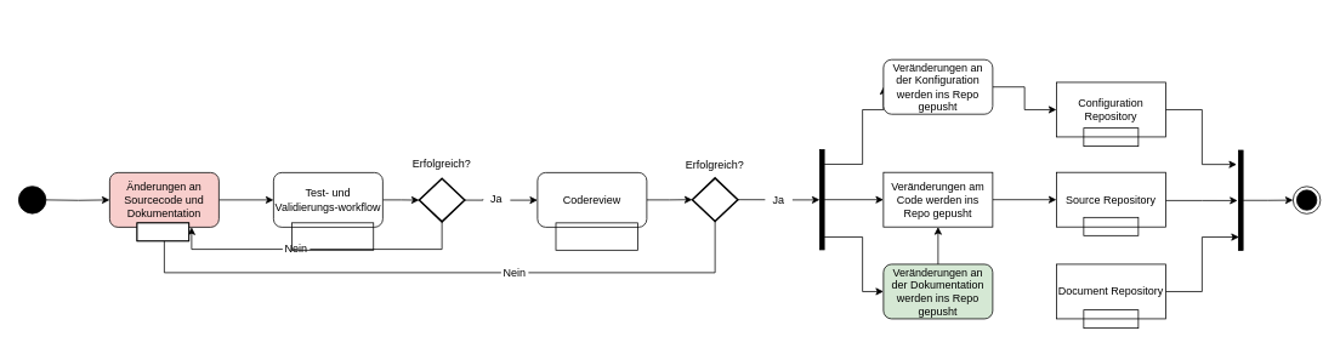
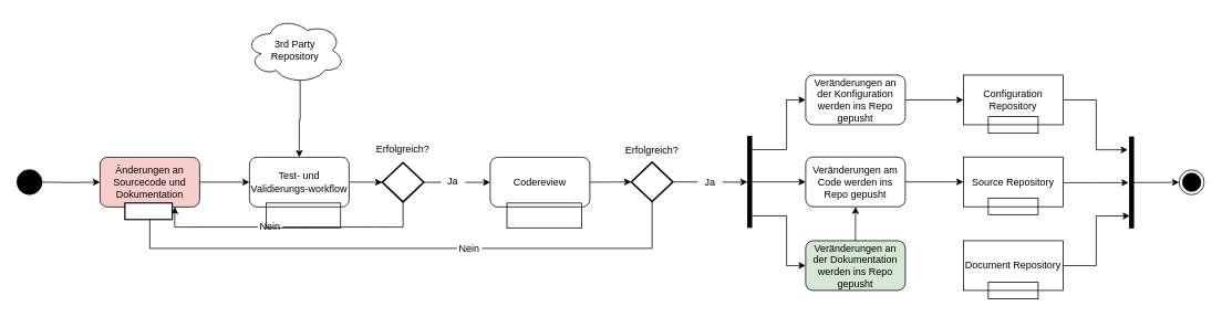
  <mxCell id="0" />
  <mxCell id="1" style="locked=1;" parent="0" />
+ <mxCell id="2" style="edgeStyle=orthogonalEdgeStyle;rounded=0;orthogonalLoop=1;jettySize=auto;html=1;exitX=0.55;exitY=0.95;exitDx=0;exitDy=0;exitPerimeter=0;" edge="1" parent="1" source="45" target="16"><mxGeometry relative="1" as="geometry"><mxPoint x="360" y="40" as="sourcePoint" /></mxGeometry></mxCell>
  <mxCell id="3" style="edgeStyle=orthogonalEdgeStyle;rounded=0;orthogonalLoop=1;jettySize=auto;html=1;" edge="1" parent="1" source="4"><mxGeometry relative="1" as="geometry"><mxPoint x="1358" y="180" as="targetPoint" /><Array as="points"><mxPoint x="1320" y="119" /><mxPoint x="1320" y="180" /><mxPoint x="1358" y="180" /></Array></mxGeometry></mxCell>
  <mxCell id="4" value="Configuration &lt;span&gt;Repository&lt;/span&gt;" style="rounded=0;whiteSpace=wrap;html=1;" vertex="1" parent="1"><mxGeometry x="1160" y="89.75" width="120" height="60" as="geometry" /></mxCell>
  <mxCell id="5" style="edgeStyle=orthogonalEdgeStyle;rounded=0;orthogonalLoop=1;jettySize=auto;html=1;entryX=-0.2;entryY=0.502;entryDx=0;entryDy=0;entryPerimeter=0;" edge="1" parent="1" source="6" target="47"><mxGeometry relative="1" as="geometry"><Array as="points"><mxPoint x="1320" y="219" /></Array></mxGeometry></mxCell>
  <mxCell id="6" value="Source &lt;span&gt;Repository&lt;/span&gt;" style="rounded=0;whiteSpace=wrap;html=1;" vertex="1" parent="1"><mxGeometry x="1160" y="188.75" width="120" height="60" as="geometry" /></mxCell>
  <mxCell id="7" value="" style="ellipse;fillColor=strokeColor;container=0;" vertex="1" parent="1"><mxGeometry x="20" y="204" width="30" height="30" as="geometry" /></mxCell>
  <mxCell id="8" value="" style="edgeStyle=orthogonalEdgeStyle;rounded=0;orthogonalLoop=1;jettySize=auto;html=1;entryX=0;entryY=0.5;entryDx=0;entryDy=0;" edge="1" parent="1" target="10"><mxGeometry relative="1" as="geometry"><mxPoint x="50" y="219" as="sourcePoint" /></mxGeometry></mxCell>
  <mxCell id="9" value="" style="edgeStyle=orthogonalEdgeStyle;rounded=0;orthogonalLoop=1;jettySize=auto;html=1;entryX=0;entryY=0.5;entryDx=0;entryDy=0;" edge="1" parent="1" source="10" target="16"><mxGeometry relative="1" as="geometry"><mxPoint x="300" y="219" as="targetPoint" /></mxGeometry></mxCell>
  <mxCell id="10" value="Änderungen an Sourcecode und Dokumentation" style="rounded=1;whiteSpace=wrap;html=1;fillColor=#f8cecc;" vertex="1" parent="1"><mxGeometry x="120" y="189" width="120" height="60" as="geometry" /></mxCell>
  <mxCell id="11" style="edgeStyle=orthogonalEdgeStyle;rounded=0;orthogonalLoop=1;jettySize=auto;html=1;entryX=0.114;entryY=0.867;entryDx=0;entryDy=0;entryPerimeter=0;" edge="1" parent="1" source="12" target="47"><mxGeometry relative="1" as="geometry"><Array as="points"><mxPoint x="1320" y="319" /><mxPoint x="1320" y="260" /></Array></mxGeometry></mxCell>
  <mxCell id="12" value="&lt;span&gt;&lt;span class=&quot;hcV4Re nkGKTb&quot;&gt;Document Repository&lt;/span&gt;&lt;/span&gt;" style="rounded=0;whiteSpace=wrap;html=1;" vertex="1" parent="1"><mxGeometry x="1160" y="289.75" width="120" height="60" as="geometry" /></mxCell>
  <mxCell id="13" style="edgeStyle=orthogonalEdgeStyle;rounded=0;orthogonalLoop=1;jettySize=auto;html=1;exitX=1;exitY=0.5;exitDx=0;exitDy=0;entryX=0;entryY=0.5;entryDx=0;entryDy=0;entryPerimeter=0;" edge="1" parent="1" source="14" target="18"><mxGeometry relative="1" as="geometry"><mxPoint x="810" y="320" as="targetPoint" /></mxGeometry></mxCell>
  <mxCell id="14" value="Codereview" style="rounded=1;whiteSpace=wrap;html=1;" vertex="1" parent="1"><mxGeometry x="590" y="189" width="120" height="60" as="geometry" /></mxCell>
  <mxCell id="15" style="edgeStyle=orthogonalEdgeStyle;rounded=0;orthogonalLoop=1;jettySize=auto;html=1;exitX=1;exitY=0.5;exitDx=0;exitDy=0;entryX=0;entryY=0.5;entryDx=0;entryDy=0;entryPerimeter=0;" edge="1" parent="1" source="16" target="20"><mxGeometry relative="1" as="geometry" /></mxCell>
  <mxCell id="16" value="Test- und Validierungs-workflow" style="rounded=1;whiteSpace=wrap;html=1;" vertex="1" parent="1"><mxGeometry x="300" y="189" width="120" height="60" as="geometry" /></mxCell>
  <mxCell id="17" value="" style="group" vertex="1" connectable="0" parent="1"><mxGeometry x="760" y="195" width="90" height="77.5" as="geometry" /></mxCell>
  <mxCell id="18" value="" style="strokeWidth=2;html=1;shape=mxgraph.flowchart.decision;whiteSpace=wrap;" vertex="1" parent="17"><mxGeometry width="50" height="47.5" as="geometry" /></mxCell>
  <mxCell id="19" value="" style="group" vertex="1" connectable="0" parent="1"><mxGeometry x="440" y="195.5" width="90" height="77.5" as="geometry" /></mxCell>
  <mxCell id="20" value="" style="strokeWidth=2;html=1;shape=mxgraph.flowchart.decision;whiteSpace=wrap;" vertex="1" parent="19"><mxGeometry x="20" width="50" height="47.5" as="geometry" /></mxCell>
  <mxCell id="21" value="" style="edgeStyle=orthogonalEdgeStyle;rounded=0;orthogonalLoop=1;jettySize=auto;html=1;" edge="1" parent="1"><mxGeometry relative="1" as="geometry"><mxPoint x="560" y="219.306" as="sourcePoint" /><mxPoint x="590" y="220" as="targetPoint" /></mxGeometry></mxCell>
  <mxCell id="22" value="Ja" style="text;html=1;strokeColor=none;fillColor=none;align=center;verticalAlign=middle;whiteSpace=wrap;rounded=0;" vertex="1" parent="1"><mxGeometry x="530" y="203.25" width="30" height="30" as="geometry" /></mxCell>
  <mxCell id="23" value="" style="edgeStyle=orthogonalEdgeStyle;rounded=0;orthogonalLoop=1;jettySize=auto;html=1;exitX=1;exitY=0.5;exitDx=0;exitDy=0;exitPerimeter=0;endArrow=none;" edge="1" parent="1" source="20" target="22"><mxGeometry relative="1" as="geometry"><mxPoint x="510" y="219.25" as="sourcePoint" /><mxPoint x="710" y="219" as="targetPoint" /><Array as="points" /></mxGeometry></mxCell>
  <mxCell id="24" value="" style="edgeStyle=orthogonalEdgeStyle;rounded=0;orthogonalLoop=1;jettySize=auto;html=1;" edge="1" parent="1" source="25" target="6"><mxGeometry relative="1" as="geometry" /></mxCell>
- <mxCell id="25" value="Veränderungen am Code werden ins Repo gepusht" style="whiteSpace=wrap;html=1;rounded=0;" vertex="1" parent="1"><mxGeometry x="970" y="188.75" width="120" height="60" as="geometry" /></mxCell>
+ <mxCell id="25" value="Veränderungen am Code werden ins Repo gepusht" style="rounded=1;whiteSpace=wrap;html=1;" vertex="1" parent="1"><mxGeometry x="970" y="188.75" width="120" height="60" as="geometry" /></mxCell>
  <mxCell id="26" value="" style="edgeStyle=orthogonalEdgeStyle;rounded=0;orthogonalLoop=1;jettySize=auto;html=1;" edge="1" parent="1" source="27" target="25"><mxGeometry relative="1" as="geometry" /></mxCell>
  <mxCell id="27" value="Veränderungen an der Dokumentation werden ins Repo gepusht" style="rounded=1;whiteSpace=wrap;html=1;fillColor=#d5e8d4;" vertex="1" parent="1"><mxGeometry x="970" y="289.75" width="120" height="60" as="geometry" /></mxCell>
  <mxCell id="28" style="edgeStyle=orthogonalEdgeStyle;rounded=0;orthogonalLoop=1;jettySize=auto;html=1;entryX=0;entryY=0.5;entryDx=0;entryDy=0;" edge="1" parent="1" source="31" target="27"><mxGeometry relative="1" as="geometry"><Array as="points"><mxPoint x="947" y="259.75" /><mxPoint x="947" y="319.75" /></Array></mxGeometry></mxCell>
  <mxCell id="29" value="" style="edgeStyle=orthogonalEdgeStyle;rounded=0;orthogonalLoop=1;jettySize=auto;html=1;" edge="1" parent="1" source="31" target="25"><mxGeometry relative="1" as="geometry" /></mxCell>
  <mxCell id="30" style="edgeStyle=orthogonalEdgeStyle;rounded=0;orthogonalLoop=1;jettySize=auto;html=1;entryX=0;entryY=0.5;entryDx=0;entryDy=0;" edge="1" parent="1" source="31" target="33"><mxGeometry relative="1" as="geometry"><Array as="points"><mxPoint x="947" y="179.75" /><mxPoint x="947" y="119.75" /></Array></mxGeometry></mxCell>
  <mxCell id="31" value="" style="html=1;points=[];perimeter=orthogonalPerimeter;fillColor=strokeColor;" vertex="1" parent="1"><mxGeometry x="900" y="163.75" width="5" height="110" as="geometry" /></mxCell>
  <mxCell id="32" value="" style="edgeStyle=orthogonalEdgeStyle;rounded=0;orthogonalLoop=1;jettySize=auto;html=1;" edge="1" parent="1" source="33" target="4"><mxGeometry relative="1" as="geometry" /></mxCell>
- <mxCell id="33" value="Veränderungen an der Konfiguration werden ins Repo gepusht" style="rounded=1;whiteSpace=wrap;html=1;" vertex="1" parent="1"><mxGeometry x="970" y="64.75" width="120" height="60" as="geometry" /></mxCell>
+ <mxCell id="33" value="Veränderungen an der Konfiguration werden ins Repo gepusht" style="rounded=1;whiteSpace=wrap;html=1;" vertex="1" parent="1"><mxGeometry x="970" y="89.75" width="120" height="60" as="geometry" /></mxCell>
  <mxCell id="34" value="" style="edgeStyle=orthogonalEdgeStyle;rounded=0;orthogonalLoop=1;jettySize=auto;html=1;" edge="1" parent="1" source="35" target="31"><mxGeometry relative="1" as="geometry" /></mxCell>
  <mxCell id="35" value="Ja" style="text;html=1;strokeColor=none;fillColor=none;align=center;verticalAlign=middle;whiteSpace=wrap;rounded=0;" vertex="1" parent="1"><mxGeometry x="840" y="204" width="30" height="30" as="geometry" /></mxCell>
  <mxCell id="36" value="" style="edgeStyle=orthogonalEdgeStyle;rounded=0;orthogonalLoop=1;jettySize=auto;html=1;exitX=1;exitY=0.5;exitDx=0;exitDy=0;exitPerimeter=0;entryX=0;entryY=0.5;entryDx=0;entryDy=0;endArrow=none;" edge="1" parent="1" source="18" target="35"><mxGeometry relative="1" as="geometry"><mxPoint x="810" y="218.75" as="sourcePoint" /><mxPoint x="1006.365" y="218.51" as="targetPoint" /></mxGeometry></mxCell>
  <mxCell id="37" value="Erfolgreich?" style="text;html=1;strokeColor=none;fillColor=none;align=center;verticalAlign=middle;whiteSpace=wrap;rounded=0;" vertex="1" parent="1"><mxGeometry x="440" y="164.5" width="90" height="30" as="geometry" /></mxCell>
  <mxCell id="38" value="Erfolgreich?" style="text;html=1;strokeColor=none;fillColor=none;align=center;verticalAlign=middle;whiteSpace=wrap;rounded=0;" vertex="1" parent="1"><mxGeometry x="740" y="165.5" width="90" height="30" as="geometry" /></mxCell>
  <mxCell id="39" style="edgeStyle=orthogonalEdgeStyle;rounded=0;orthogonalLoop=1;jettySize=auto;html=1;entryX=0.75;entryY=1;entryDx=0;entryDy=0;startArrow=none;exitX=0;exitY=0.5;exitDx=0;exitDy=0;" edge="1" parent="1" source="43" target="10"><mxGeometry relative="1" as="geometry"><mxPoint x="300" y="308" as="sourcePoint" /></mxGeometry></mxCell>
  <mxCell id="40" style="edgeStyle=orthogonalEdgeStyle;rounded=0;orthogonalLoop=1;jettySize=auto;html=1;exitX=0;exitY=0.5;exitDx=0;exitDy=0;entryX=0.5;entryY=1;entryDx=0;entryDy=0;startArrow=none;" edge="1" parent="1" source="41" target="10"><mxGeometry relative="1" as="geometry"><Array as="points"><mxPoint x="180" y="299" /></Array></mxGeometry></mxCell>
  <mxCell id="41" value="Nein" style="text;html=1;strokeColor=none;fillColor=none;align=center;verticalAlign=middle;whiteSpace=wrap;rounded=0;" vertex="1" parent="1"><mxGeometry x="550" y="284" width="30" height="30" as="geometry" /></mxCell>
  <mxCell id="42" value="" style="edgeStyle=orthogonalEdgeStyle;rounded=0;orthogonalLoop=1;jettySize=auto;html=1;exitX=0.5;exitY=1;exitDx=0;exitDy=0;exitPerimeter=0;entryX=1;entryY=0.5;entryDx=0;entryDy=0;endArrow=none;" edge="1" parent="1" source="18" target="41"><mxGeometry relative="1" as="geometry"><mxPoint x="845" y="242.5" as="sourcePoint" /><mxPoint x="120" y="249" as="targetPoint" /><Array as="points"><mxPoint x="785" y="299" /></Array></mxGeometry></mxCell>
  <mxCell id="43" value="Nein" style="text;html=1;strokeColor=none;fillColor=none;align=center;verticalAlign=middle;whiteSpace=wrap;rounded=0;" vertex="1" parent="1"><mxGeometry x="310" y="258.25" width="30" height="30" as="geometry" /></mxCell>
  <mxCell id="44" value="" style="edgeStyle=orthogonalEdgeStyle;rounded=0;orthogonalLoop=1;jettySize=auto;html=1;exitX=0.5;exitY=1;exitDx=0;exitDy=0;exitPerimeter=0;entryX=1;entryY=0.5;entryDx=0;entryDy=0;endArrow=none;" edge="1" parent="1" source="20" target="43"><mxGeometry relative="1" as="geometry"><mxPoint x="485" y="242" as="sourcePoint" /><mxPoint x="150" y="249" as="targetPoint" /></mxGeometry></mxCell>
+ <mxCell id="45" value="&lt;div&gt;3rd Party&lt;br&gt;&lt;/div&gt;&lt;div&gt;&lt;span&gt;Repository&lt;/span&gt;&lt;/div&gt;" style="ellipse;shape=cloud;whiteSpace=wrap;html=1;" vertex="1" parent="1"><mxGeometry x="295" y="20" width="120" height="80" as="geometry" /></mxCell>
  <mxCell id="46" value="" style="edgeStyle=orthogonalEdgeStyle;rounded=0;orthogonalLoop=1;jettySize=auto;html=1;" edge="1" parent="1" source="47" target="48"><mxGeometry relative="1" as="geometry" /></mxCell>
  <mxCell id="47" value="" style="html=1;points=[];perimeter=orthogonalPerimeter;fillColor=strokeColor;" vertex="1" parent="1"><mxGeometry x="1360" y="164.5" width="5" height="110" as="geometry" /></mxCell>
  <mxCell id="48" value="" style="ellipse;html=1;shape=endState;fillColor=strokeColor;" vertex="1" parent="1"><mxGeometry x="1420" y="204.25" width="30" height="30" as="geometry" /></mxCell>
  <mxCell id="49" value="Tools" style="" parent="0" />
  <mxCell id="50" value="" style="shape=image;verticalLabelPosition=bottom;labelBackgroundColor=default;verticalAlign=top;aspect=fixed;imageAspect=0;image=https://2.bp.blogspot.com/-KojxMy_YAAA/XG168KBLD9I/AAAAAAAAGCw/8OjPE179Wy07SdOhV6P17T3B8jFQgAIYwCLcBGAs/s1600/sonarlint.png;html=1;imageBorder=default;clipPath=inset(15.03% 0% 11.54% 0% round 5%);imageBackground=default;" vertex="1" parent="49"><mxGeometry x="150" y="244.25" width="57.14" height="20" as="geometry" /></mxCell>
  <mxCell id="51" value="" style="shape=image;verticalLabelPosition=bottom;labelBackgroundColor=default;verticalAlign=top;aspect=fixed;imageAspect=0;image=https://miro.medium.com/max/1400/0*ZLfPdBuEy3SgJscw.jpg;clipPath=inset(20.41% 0% 20.41% 0%);imageBorder=default;" vertex="1" parent="49"><mxGeometry x="1190" y="140" width="60.01" height="20" as="geometry" /></mxCell>
  <mxCell id="52" value="" style="shape=image;verticalLabelPosition=bottom;labelBackgroundColor=default;verticalAlign=top;aspect=fixed;imageAspect=0;image=https://miro.medium.com/max/1400/0*ZLfPdBuEy3SgJscw.jpg;clipPath=inset(20.41% 0% 20.41% 0%);imageBorder=default;" vertex="1" parent="49"><mxGeometry x="1190" y="238.25" width="60.01" height="20" as="geometry" /></mxCell>
  <mxCell id="53" value="" style="shape=image;verticalLabelPosition=bottom;labelBackgroundColor=default;verticalAlign=top;aspect=fixed;imageAspect=0;image=https://miro.medium.com/max/1400/0*ZLfPdBuEy3SgJscw.jpg;clipPath=inset(20.41% 0% 20.41% 0%);imageBorder=default;" vertex="1" parent="49"><mxGeometry x="1190" y="340" width="60.01" height="20" as="geometry" /></mxCell>
  <mxCell id="54" value="" style="shape=image;verticalLabelPosition=bottom;labelBackgroundColor=default;verticalAlign=top;aspect=fixed;imageAspect=0;image=https://miro.medium.com/max/700/0*AohySn45UIt-1lwu.png;clipPath=inset(0% 0% 0% 0% round 5%);imageBorder=default;" vertex="1" parent="49"><mxGeometry x="320" y="244.25" width="89.83" height="29.94" as="geometry" /></mxCell>
  <mxCell id="55" value="" style="shape=image;verticalLabelPosition=bottom;labelBackgroundColor=default;verticalAlign=top;aspect=fixed;imageAspect=0;image=https://nucleussec.com/wp-content/uploads/codeql.png;" vertex="1" parent="49"><mxGeometry x="680" y="224.5" width="50" height="50" as="geometry" /></mxCell>
  <mxCell id="56" value="" style="shape=image;verticalLabelPosition=bottom;labelBackgroundColor=default;verticalAlign=top;aspect=fixed;imageAspect=0;image=https://miro.medium.com/max/700/0*AohySn45UIt-1lwu.png;clipPath=inset(0% 0% 0% 0% round 5%);imageBorder=default;" vertex="1" parent="49"><mxGeometry x="610.17" y="244.31" width="89.83" height="29.94" as="geometry" /></mxCell>
